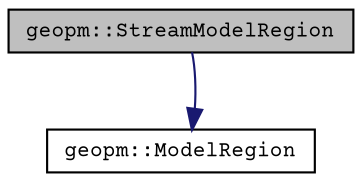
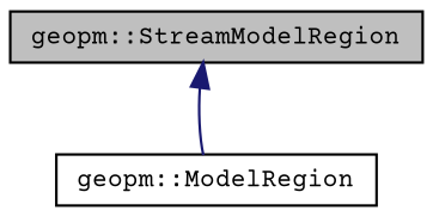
  digraph {
    fontname="Courier Prime"
    node [color=black fontname="Courier Prime" fontsize=10 shape=record style=filled]
    n1 [fillcolor=grey75 fontcolor=black height=0.2 label="geopm::StreamModelRegion" width=0.4]
    n2 [fillcolor=white height=0.2 label="geopm::ModelRegion" width=0.4]
-   n2 -> n1 [color=midnightblue dir=back fontname="Courier Prime" fontsize=10 labelfontname=Helvetica labelfontsize=10 style=solid]
+   n1 -> n2 [color=midnightblue dir=back fontname="Courier Prime" fontsize=10 labelfontname=Helvetica labelfontsize=10 style=solid]
  }
